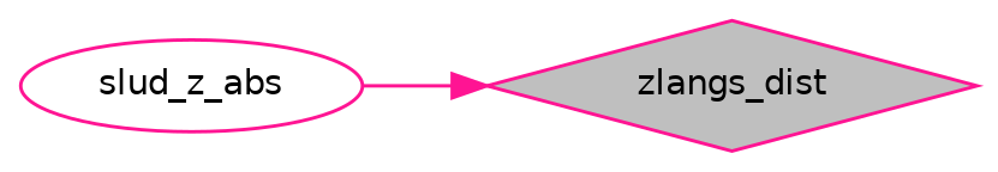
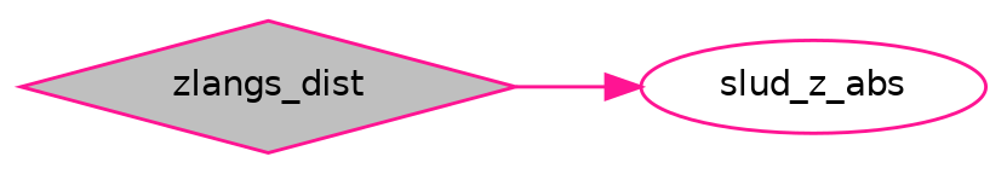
  digraph {
    rankdir=LR
    node [color=deeppink fontname=Helvetica fontsize=10 style=filled]
    n1 [fillcolor=grey75 fontcolor=black height=0.2 label=zlangs_dist shape=diamond width=0.4]
    n2 [fillcolor=white height=0.2 label=slud_z_abs shape=ellipse width=0.4]
-   n2 -> n1 [color=deeppink fontname=Helvetica fontsize=10 labelfontname=Helvetica labelfontsize=10 style=solid]
+   n1 -> n2 [color=deeppink fontname=Helvetica fontsize=10 labelfontname=Helvetica labelfontsize=10 style=solid]
  }
